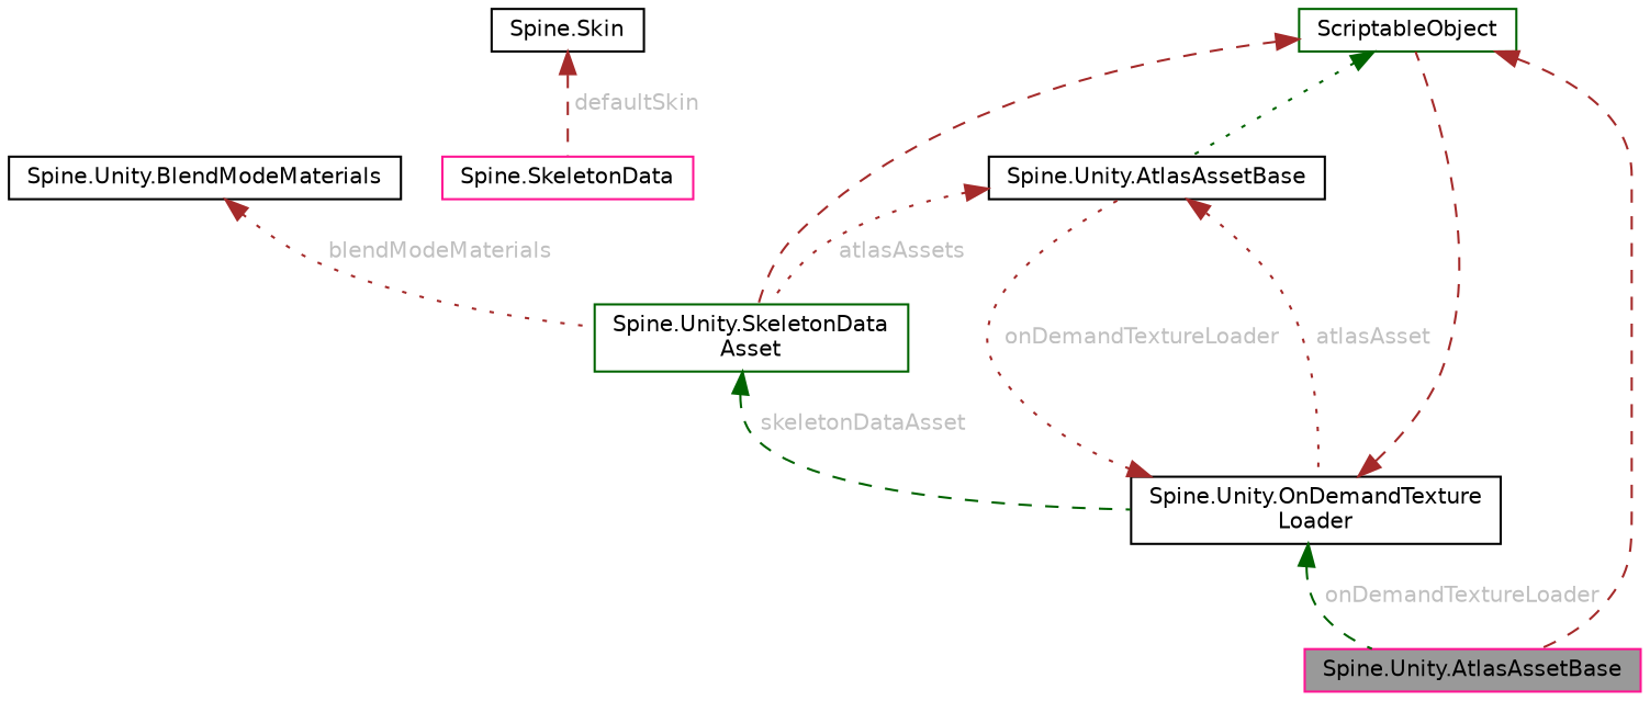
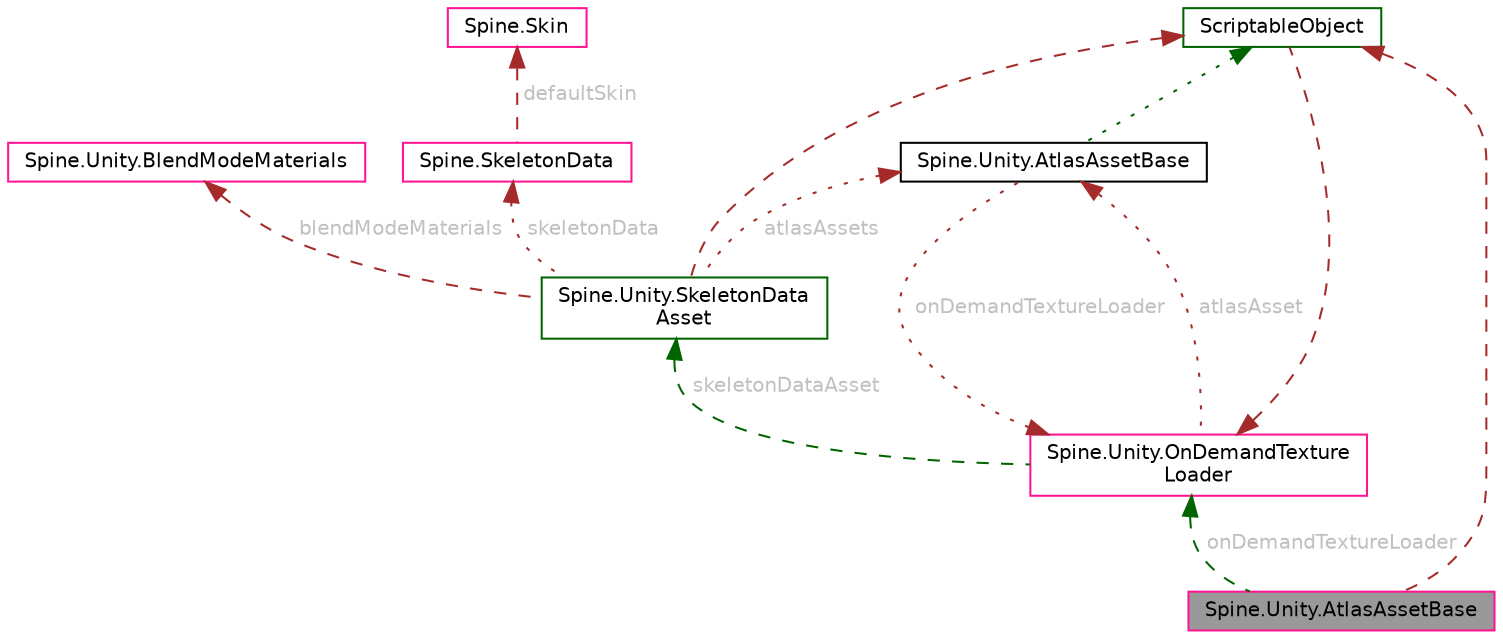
  digraph {
    node [color=deeppink fillcolor=white fontname=Helvetica fontsize=10 shape=box style=filled]
    edge [color=brown dir=back fontname=Helvetica fontsize=10 labelfontname=Helvetica labelfontsize=10 style=dashed fontcolor=grey]
    n1 [fillcolor=grey60 fontcolor=black height=0.2 label="Spine.Unity.AtlasAssetBase" width=0.4]
    n2 [color=darkgreen height=0.2 label=ScriptableObject width=0.4]
    n3 [color=black height=0.2 label="Spine.Unity.AtlasAssetBase" width=0.4]
    n4 [color=darkgreen height=0.2 label="Spine.Unity.SkeletonData\lAsset" width=0.4]
-   n5 [color=black height=0.2 label="Spine.Unity.OnDemandTexture\lLoader" width=0.4]
-   n6 [color=black height=0.2 label="Spine.Unity.BlendModeMaterials" width=0.4]
+   n5 [height=0.2 label="Spine.Unity.OnDemandTexture\lLoader" width=0.4]
+   n6 [height=0.2 label="Spine.Unity.BlendModeMaterials" width=0.4]
    n7 [height=0.2 label="Spine.SkeletonData" width=0.4]
-   n8 [color=black height=0.2 label="Spine.Skin" width=0.4]
+   n8 [height=0.2 label="Spine.Skin" width=0.4]
    n2 -> n1 [fontcolor=""]
    n2 -> n3 [color=darkgreen style=dotted fontcolor=""]
    n2 -> n4 [fontcolor=""]
    n3 -> n4 [label=" atlasAssets" style=dotted]
    n3 -> n5 [label=" atlasAsset" style=dotted]
    n4 -> n5 [color=darkgreen label=" skeletonDataAsset"]
    n5 -> n1 [color=darkgreen label=" onDemandTextureLoader"]
    n5 -> n2 [fontcolor=""]
    n5 -> n3 [label=" onDemandTextureLoader" style=dotted]
-   n6 -> n4 [label=" blendModeMaterials" style=dotted]
+   n6 -> n4 [label=" blendModeMaterials"]
+   n7 -> n4 [label=" skeletonData" style=dotted]
    n8 -> n7 [label=" defaultSkin"]
  }
